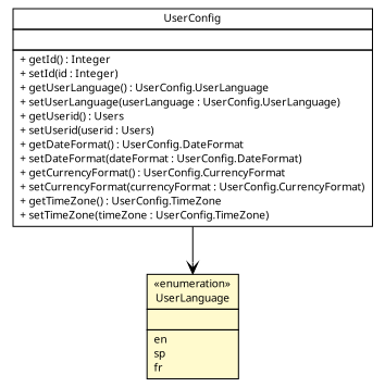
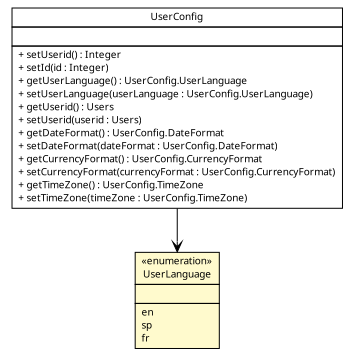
  digraph {
    nodesep=0.25
    rankdir=TB
    ranksep=0.5
    fontname="Noto Sans"
    node [fontcolor=black fontname="Noto Sans" fontsize=10.0 shape=plaintext]
-   n1 [label=<<table title="com.inn.headstartdemo.model.UserConfig" border="0" cellborder="1" cellspacing="0" cellpadding="2" port="p" href="./UserConfig.html"> 		<tr><td><table border="0" cellspacing="0" cellpadding="1"> <tr><td align="center" balign="center"> UserConfig </td></tr> 		</table></td></tr> 		<tr><td><table border="0" cellspacing="0" cellpadding="1"> <tr><td align="left" balign="left">  </td></tr> 		</table></td></tr> 		<tr><td><table border="0" cellspacing="0" cellpadding="1"> <tr><td align="left" balign="left"> + getId() : Integer </td></tr> <tr><td align="left" balign="left"> + setId(id : Integer) </td></tr> <tr><td align="left" balign="left"> + getUserLanguage() : UserConfig.UserLanguage </td></tr> <tr><td align="left" balign="left"> + setUserLanguage(userLanguage : UserConfig.UserLanguage) </td></tr> <tr><td align="left" balign="left"> + getUserid() : Users </td></tr> <tr><td align="left" balign="left"> + setUserid(userid : Users) </td></tr> <tr><td align="left" balign="left"> + getDateFormat() : UserConfig.DateFormat </td></tr> <tr><td align="left" balign="left"> + setDateFormat(dateFormat : UserConfig.DateFormat) </td></tr> <tr><td align="left" balign="left"> + getCurrencyFormat() : UserConfig.CurrencyFormat </td></tr> <tr><td align="left" balign="left"> + setCurrencyFormat(currencyFormat : UserConfig.CurrencyFormat) </td></tr> <tr><td align="left" balign="left"> + getTimeZone() : UserConfig.TimeZone </td></tr> <tr><td align="left" balign="left"> + setTimeZone(timeZone : UserConfig.TimeZone) </td></tr> 		</table></td></tr> 		</table>>]
+   n1 [label=<<table title="com.inn.headstartdemo.model.UserConfig" border="0" cellborder="1" cellspacing="0" cellpadding="2" port="p" href="./UserConfig.html"> 		<tr><td><table border="0" cellspacing="0" cellpadding="1"> <tr><td align="center" balign="center"> UserConfig </td></tr> 		</table></td></tr> 		<tr><td><table border="0" cellspacing="0" cellpadding="1"> <tr><td align="left" balign="left">  </td></tr> 		</table></td></tr> 		<tr><td><table border="0" cellspacing="0" cellpadding="1"> <tr><td align="left" balign="left"> + setUserid() : Integer </td></tr> <tr><td align="left" balign="left"> + setId(id : Integer) </td></tr> <tr><td align="left" balign="left"> + getUserLanguage() : UserConfig.UserLanguage </td></tr> <tr><td align="left" balign="left"> + setUserLanguage(userLanguage : UserConfig.UserLanguage) </td></tr> <tr><td align="left" balign="left"> + getUserid() : Users </td></tr> <tr><td align="left" balign="left"> + setUserid(userid : Users) </td></tr> <tr><td align="left" balign="left"> + getDateFormat() : UserConfig.DateFormat </td></tr> <tr><td align="left" balign="left"> + setDateFormat(dateFormat : UserConfig.DateFormat) </td></tr> <tr><td align="left" balign="left"> + getCurrencyFormat() : UserConfig.CurrencyFormat </td></tr> <tr><td align="left" balign="left"> + setCurrencyFormat(currencyFormat : UserConfig.CurrencyFormat) </td></tr> <tr><td align="left" balign="left"> + getTimeZone() : UserConfig.TimeZone </td></tr> <tr><td align="left" balign="left"> + setTimeZone(timeZone : UserConfig.TimeZone) </td></tr> 		</table></td></tr> 		</table>>]
    n2 [label=<<table title="com.inn.headstartdemo.model.UserConfig.UserLanguage" border="0" cellborder="1" cellspacing="0" cellpadding="2" port="p" bgcolor="lemonChiffon" href="./UserConfig.UserLanguage.html"> 		<tr><td><table border="0" cellspacing="0" cellpadding="1"> <tr><td align="center" balign="center"> &#171;enumeration&#187; </td></tr> <tr><td align="center" balign="center"> UserLanguage </td></tr> 		</table></td></tr> 		<tr><td><table border="0" cellspacing="0" cellpadding="1"> <tr><td align="left" balign="left">  </td></tr> 		</table></td></tr> 		<tr><td><table border="0" cellspacing="0" cellpadding="1"> <tr><td align="left" balign="left"> en </td></tr> <tr><td align="left" balign="left"> sp </td></tr> <tr><td align="left" balign="left"> fr </td></tr> 		</table></td></tr> 		</table>>]
    n1 -> n2 [arrowhead=open color=black fontcolor=black fontname="Noto Sans" fontsize=10.0 headport=p labelfontname=Helvetica labelfontsize=10 tailport=p]
  }
